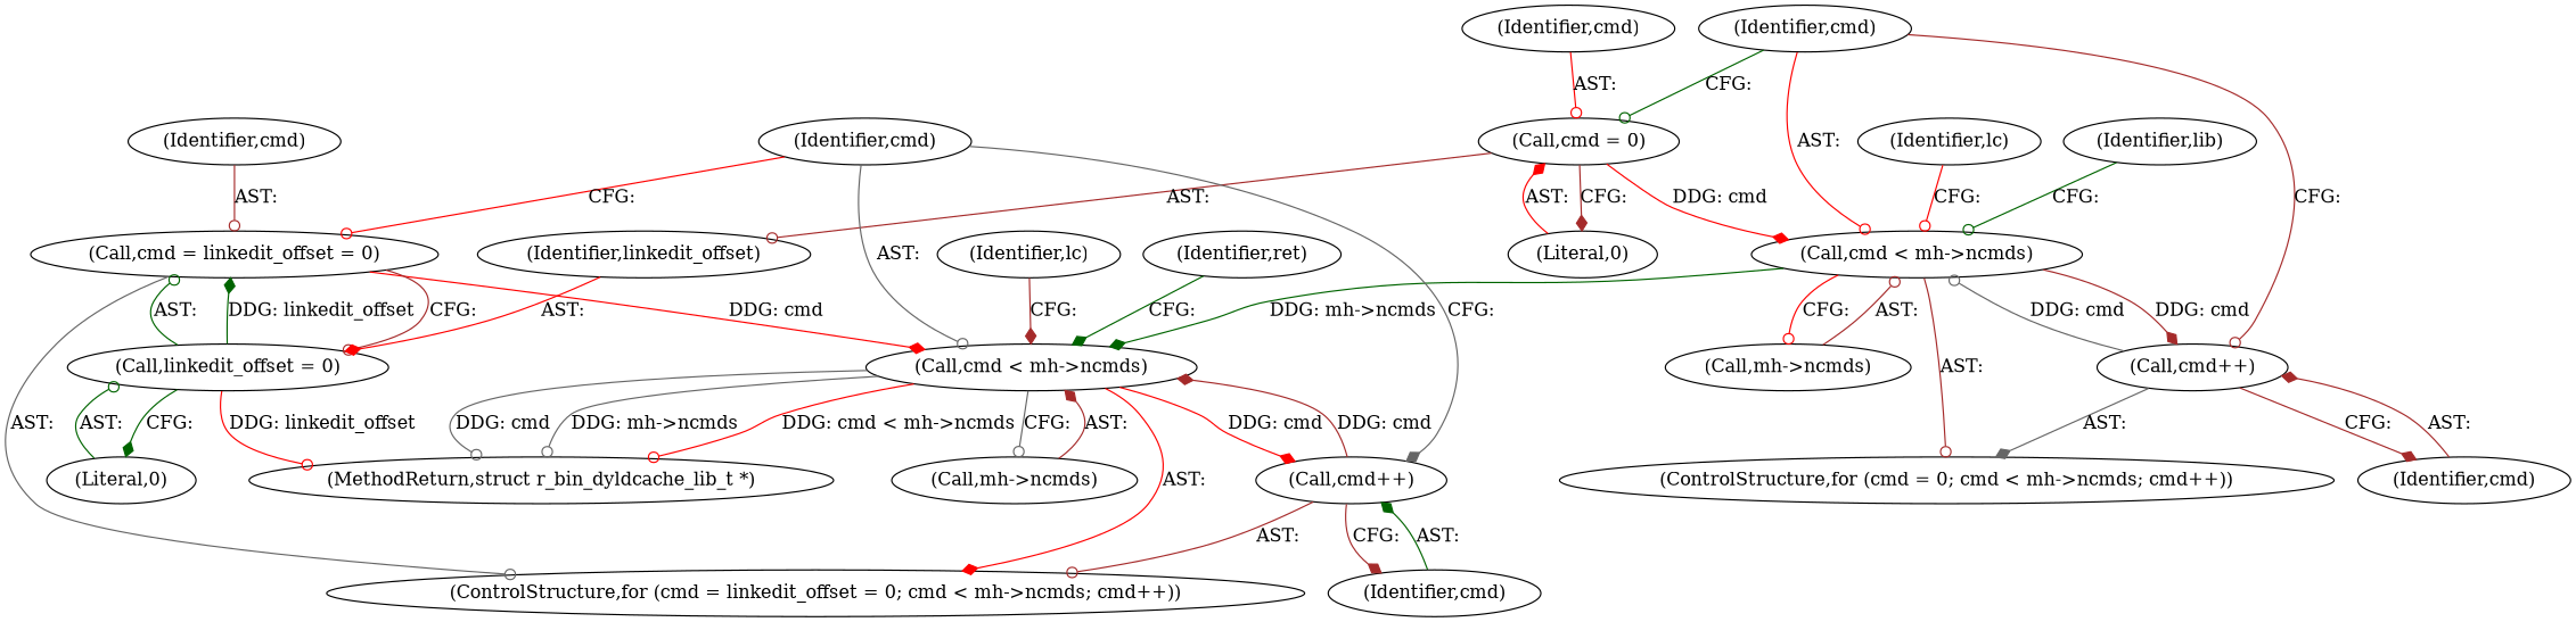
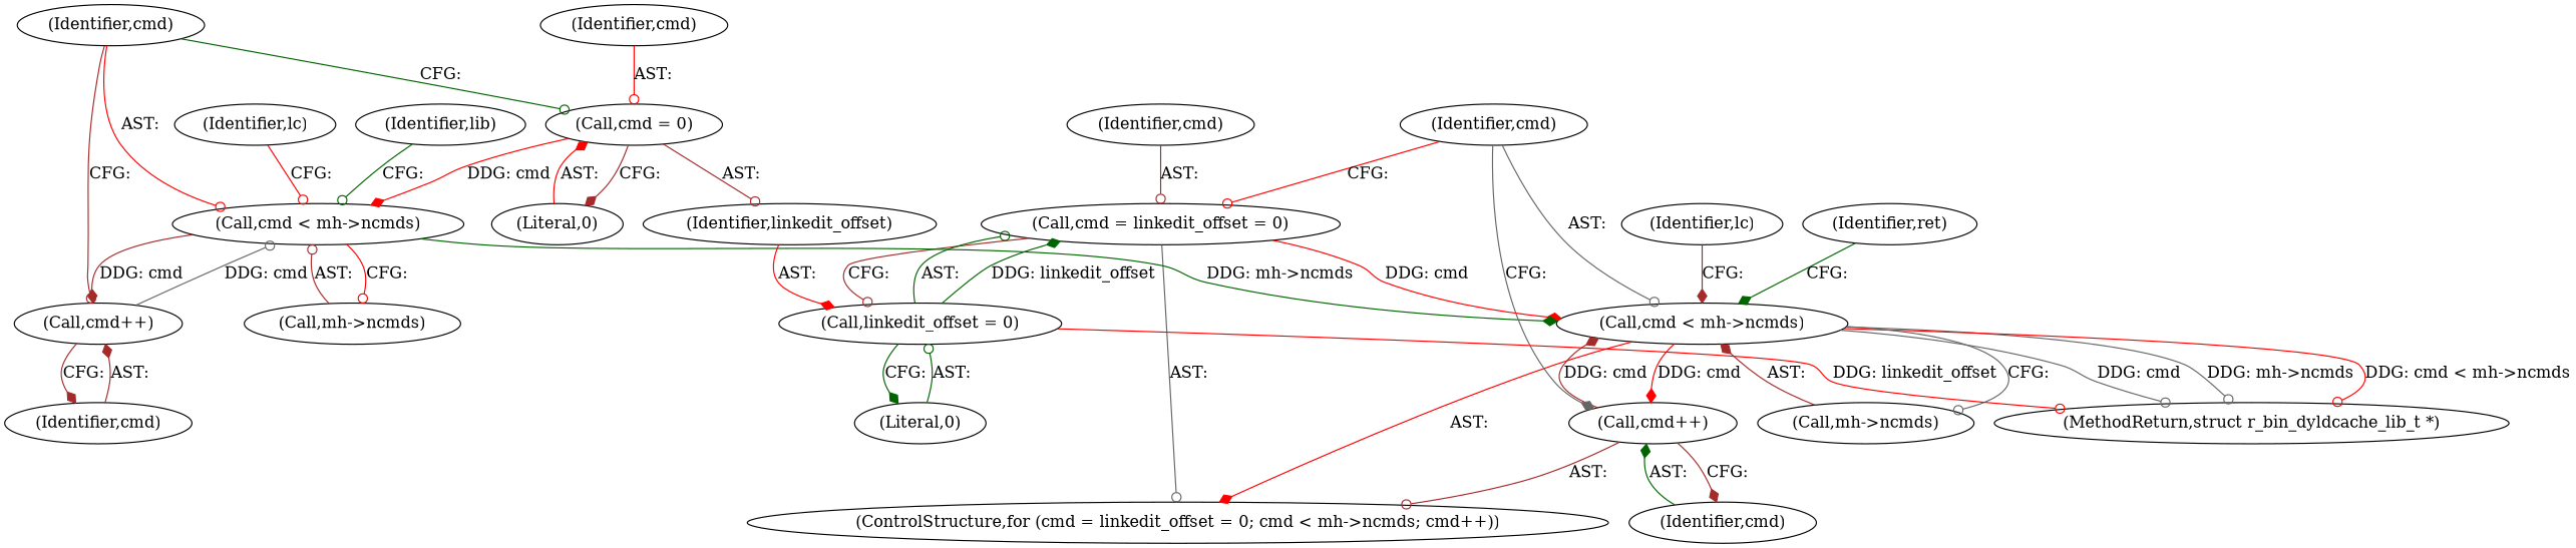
  digraph {
    edge [arrowhead=odot color=brown]
    n1 [label="(Call,cmd < mh->ncmds)"]
    n2 [label="(Call,cmd++)"]
    n3 [label="(ControlStructure,for (cmd = linkedit_offset = 0; cmd < mh->ncmds; cmd++))"]
    n4 [label="(MethodReturn,struct r_bin_dyldcache_lib_t *)"]
    n5 [label="(Call,mh->ncmds)"]
    n6 [label="(Identifier,cmd)"]
    n7 [label="(Call,cmd = linkedit_offset = 0)"]
    n8 [label="(Call,linkedit_offset = 0)"]
    n9 [label="(Literal,0)"]
    n10 [label="(Call,cmd < mh->ncmds)"]
    n11 [label="(Call,cmd++)"]
    n12 [label="(Call,mh->ncmds)"]
-   n13 [label="(ControlStructure,for (cmd = 0; cmd < mh->ncmds; cmd++))"]
    n14 [label="(Identifier,cmd)"]
    n15 [label="(Call,cmd = 0)"]
    n16 [label="(Literal,0)"]
    n17 [label="(Identifier,linkedit_offset)"]
    n18 [label="(Identifier,cmd)"]
    n19 [label="(Identifier,cmd)"]
    n20 [label="(Identifier,lc)"]
    n21 [label="(Identifier,cmd)"]
    n22 [label="(Identifier,ret)"]
    n23 [label="(Identifier,lc)"]
    n24 [label="(Identifier,lib)"]
    n25 [label="(Identifier,cmd)"]
    n1 -> n2 [arrowhead=diamond color=red label="DDG: cmd"]
    n1 -> n3 [arrowhead=diamond color=red label="AST: "]
    n1 -> n4 [color=gray40 label="DDG: mh->ncmds"]
    n1 -> n4 [color=red label="DDG: cmd < mh->ncmds"]
    n1 -> n4 [color=gray40 label="DDG: cmd"]
    n1 -> n5 [color=gray40 label="CFG: "]
    n2 -> n1 [arrowhead=diamond label="DDG: cmd"]
    n2 -> n3 [label="AST: "]
    n2 -> n6 [arrowhead=diamond label="CFG: "]
    n5 -> n1 [arrowhead=diamond label="AST: "]
    n6 -> n2 [arrowhead=diamond color=darkgreen label="AST: "]
    n7 -> n1 [arrowhead=diamond color=red label="DDG: cmd"]
    n7 -> n3 [color=gray40 label="AST: "]
    n7 -> n8 [label="CFG: "]
    n8 -> n4 [color=red label="DDG: linkedit_offset"]
    n8 -> n7 [color=darkgreen label="AST: "]
    n8 -> n7 [arrowhead=diamond color=darkgreen label="DDG: linkedit_offset"]
    n8 -> n9 [arrowhead=diamond color=darkgreen label="CFG: "]
    n9 -> n8 [color=darkgreen label="AST: "]
    n10 -> n1 [arrowhead=diamond color=darkgreen label="DDG: mh->ncmds"]
    n10 -> n11 [arrowhead=diamond label="DDG: cmd"]
    n10 -> n12 [color=red label="CFG: "]
-   n10 -> n13 [label="AST: "]
    n11 -> n10 [color=gray40 label="DDG: cmd"]
-   n11 -> n13 [arrowhead=diamond color=gray40 label="AST: "]
    n11 -> n14 [arrowhead=diamond label="CFG: "]
    n12 -> n10 [label="AST: "]
    n14 -> n11 [arrowhead=diamond label="AST: "]
    n15 -> n10 [arrowhead=diamond color=red label="DDG: cmd"]
    n15 -> n16 [arrowhead=diamond label="CFG: "]
    n15 -> n17 [label="AST: "]
    n16 -> n15 [arrowhead=diamond color=red label="AST: "]
    n17 -> n8 [arrowhead=diamond color=red label="AST: "]
    n18 -> n1 [color=gray40 label="AST: "]
    n18 -> n2 [arrowhead=diamond color=gray40 label="CFG: "]
    n18 -> n7 [color=red label="CFG: "]
    n19 -> n10 [color=red label="AST: "]
    n19 -> n11 [label="CFG: "]
    n19 -> n15 [color=darkgreen label="CFG: "]
    n20 -> n1 [arrowhead=diamond label="CFG: "]
    n21 -> n15 [color=red label="AST: "]
    n22 -> n1 [arrowhead=diamond color=darkgreen label="CFG: "]
    n23 -> n10 [color=red label="CFG: "]
    n24 -> n10 [color=darkgreen label="CFG: "]
    n25 -> n7 [label="AST: "]
  }
